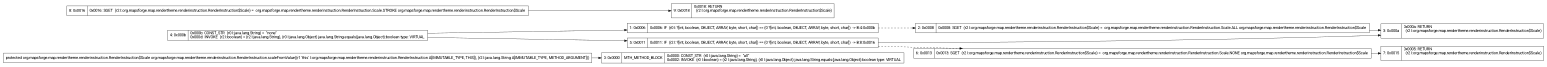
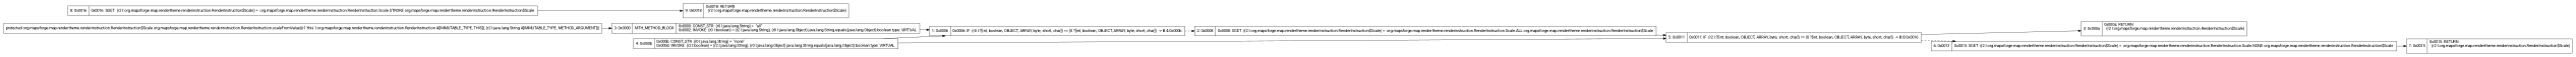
  digraph {
    fontname=Roboto
    rankdir=LR
    node [fontname=Roboto shape=record]
    edge [fontname=Roboto]
    n1 [label="{0\:\ 0x0000|MTH_METHOD_BLOCK\l|0x0000: CONST_STR  (r0 I:java.lang.String) =  \"all\" \l0x0002: INVOKE  (r0 I:boolean) = (r2 I:java.lang.String), (r0 I:java.lang.Object) java.lang.String.equals(java.lang.Object):boolean type: VIRTUAL \l}"]
    n2 [label="{1\:\ 0x0006|0x0006: IF  (r0 I:?[int, boolean, OBJECT, ARRAY, byte, short, char]) == (0 ?[int, boolean, OBJECT, ARRAY, byte, short, char])  \-\> B:4:0x000b \l}"]
    n3 [label="{2\:\ 0x0008|0x0008: SGET  (r2 I:org.mapsforge.map.rendertheme.renderinstruction.RenderInstruction$Scale) =  org.mapsforge.map.rendertheme.renderinstruction.RenderInstruction.Scale.ALL org.mapsforge.map.rendertheme.renderinstruction.RenderInstruction$Scale \l}"]
    n4 [label="{3\:\ 0x000a|0x000a: RETURN  \l  (r2 I:org.mapsforge.map.rendertheme.renderinstruction.RenderInstruction$Scale)\l \l}"]
    n5 [label="{4\:\ 0x000b|0x000b: CONST_STR  (r0 I:java.lang.String) =  \"none\" \l0x000d: INVOKE  (r2 I:boolean) = (r2 I:java.lang.String), (r0 I:java.lang.Object) java.lang.String.equals(java.lang.Object):boolean type: VIRTUAL \l}"]
    n6 [label="{5\:\ 0x0011|0x0011: IF  (r2 I:?[int, boolean, OBJECT, ARRAY, byte, short, char]) == (0 ?[int, boolean, OBJECT, ARRAY, byte, short, char])  \-\> B:8:0x0016 \l}"]
    n7 [label="{6\:\ 0x0013|0x0013: SGET  (r2 I:org.mapsforge.map.rendertheme.renderinstruction.RenderInstruction$Scale) =  org.mapsforge.map.rendertheme.renderinstruction.RenderInstruction.Scale.NONE org.mapsforge.map.rendertheme.renderinstruction.RenderInstruction$Scale \l}"]
-   n8 [label="{7\:\ 0x0015|0x0005: RETURN  \l  (r2 I:org.mapsforge.map.rendertheme.renderinstruction.RenderInstruction$Scale)\l \l}"]
+   n8 [label="{7\:\ 0x0015|0x0015: RETURN  \l  (r2 I:org.mapsforge.map.rendertheme.renderinstruction.RenderInstruction$Scale)\l \l}"]
    n9 [label="{8\:\ 0x0016|0x0016: SGET  (r2 I:org.mapsforge.map.rendertheme.renderinstruction.RenderInstruction$Scale) =  org.mapsforge.map.rendertheme.renderinstruction.RenderInstruction.Scale.STROKE org.mapsforge.map.rendertheme.renderinstruction.RenderInstruction$Scale \l}"]
    n10 [label="{9\:\ 0x0018|0x0018: RETURN  \l  (r2 I:org.mapsforge.map.rendertheme.renderinstruction.RenderInstruction$Scale)\l \l}"]
    n11 [label="{protected org.mapsforge.map.rendertheme.renderinstruction.RenderInstruction$Scale org.mapsforge.map.rendertheme.renderinstruction.RenderInstruction.scaleFromValue((r1 'this' I:org.mapsforge.map.rendertheme.renderinstruction.RenderInstruction A[IMMUTABLE_TYPE, THIS]), (r2 I:java.lang.String A[IMMUTABLE_TYPE, METHOD_ARGUMENT])) }"]
+   n1 -> n2
    n2 -> n3 [style=dashed]
-   n3 -> n4
+   n3 -> n6
    n5 -> n2
    n5 -> n6
    n6 -> n4
    n6 -> n7 [style=dashed]
    n7 -> n8
    n9 -> n10
    n11 -> n1
  }
